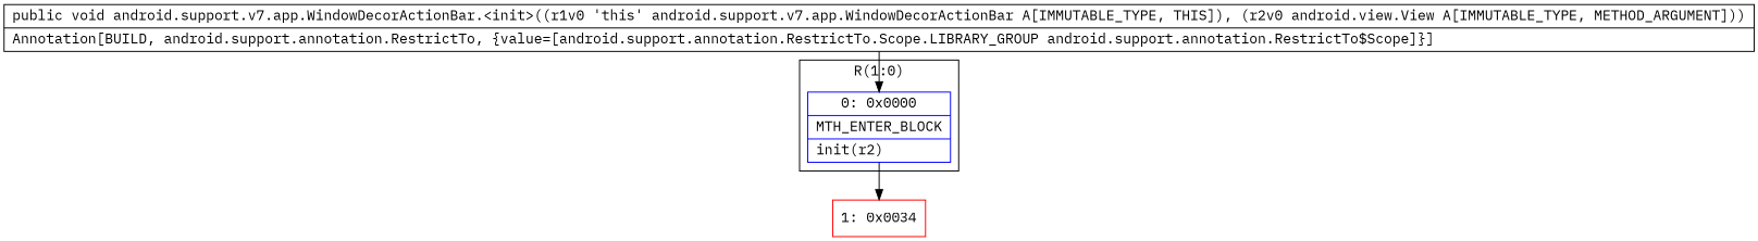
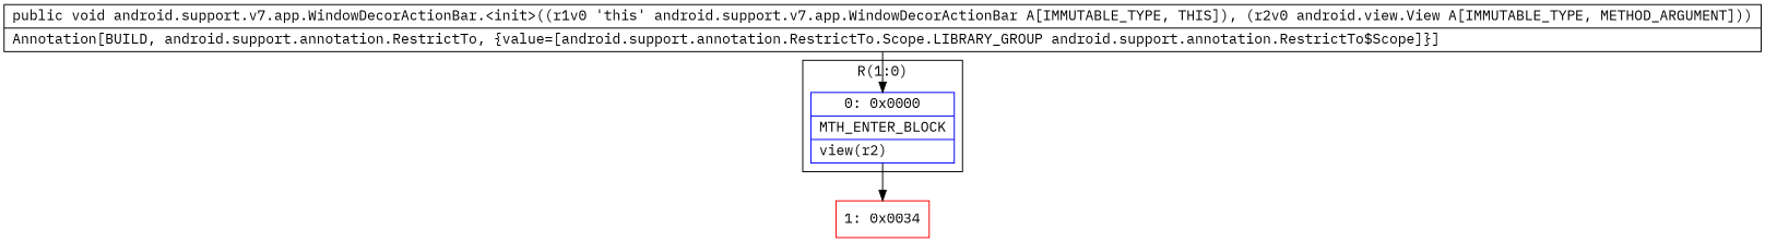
  digraph {
    fontname="IBM Plex Mono"
    node [shape=record fontname="IBM Plex Mono"]
    edge [fontname="IBM Plex Mono"]
-   n1 [color=blue label="{0\:\ 0x0000|MTH_ENTER_BLOCK\l|init(r2)\l}"]
+   n1 [color=blue label="{0\:\ 0x0000|MTH_ENTER_BLOCK\l|view(r2)\l}"]
    n2 [color=red label="{1\:\ 0x0034}"]
    n3 [label="{public void android.support.v7.app.WindowDecorActionBar.\<init\>((r1v0 'this' android.support.v7.app.WindowDecorActionBar A[IMMUTABLE_TYPE, THIS]), (r2v0 android.view.View A[IMMUTABLE_TYPE, METHOD_ARGUMENT]))  | Annotation[BUILD, android.support.annotation.RestrictTo, \{value=[android.support.annotation.RestrictTo.Scope.LIBRARY_GROUP android.support.annotation.RestrictTo$Scope]\}]\l}"]
    subgraph cluster_1 {
      label="R(1:0)"
      n1
    }
    n1 -> n2
    n3 -> n1
  }
